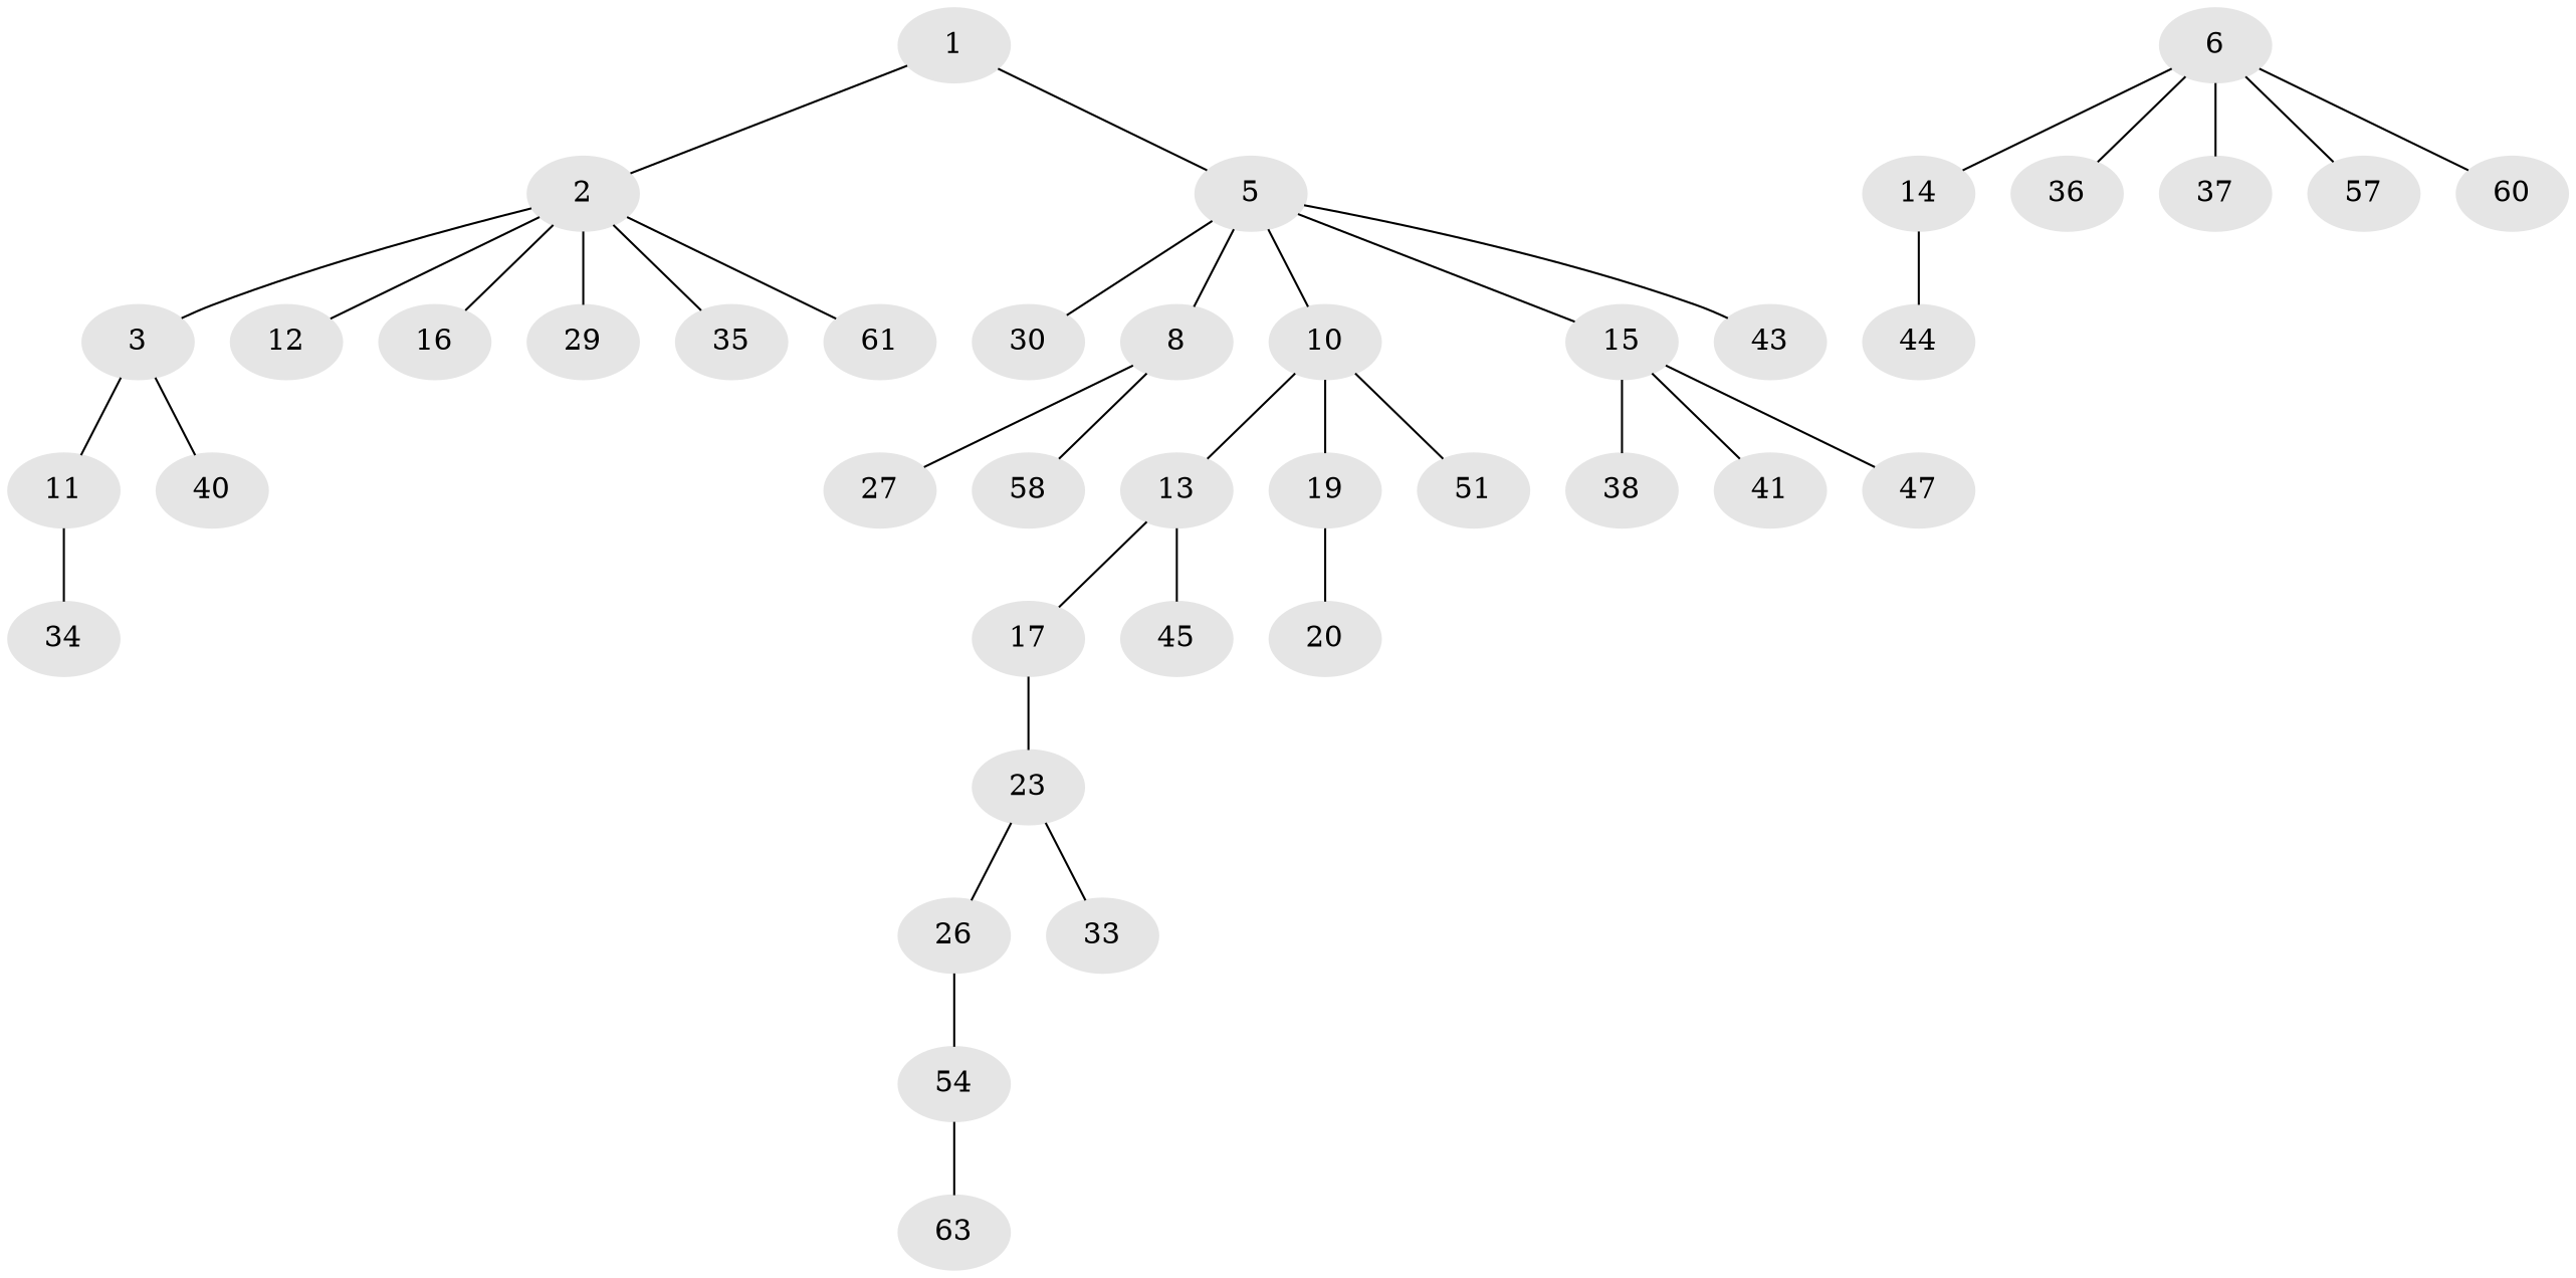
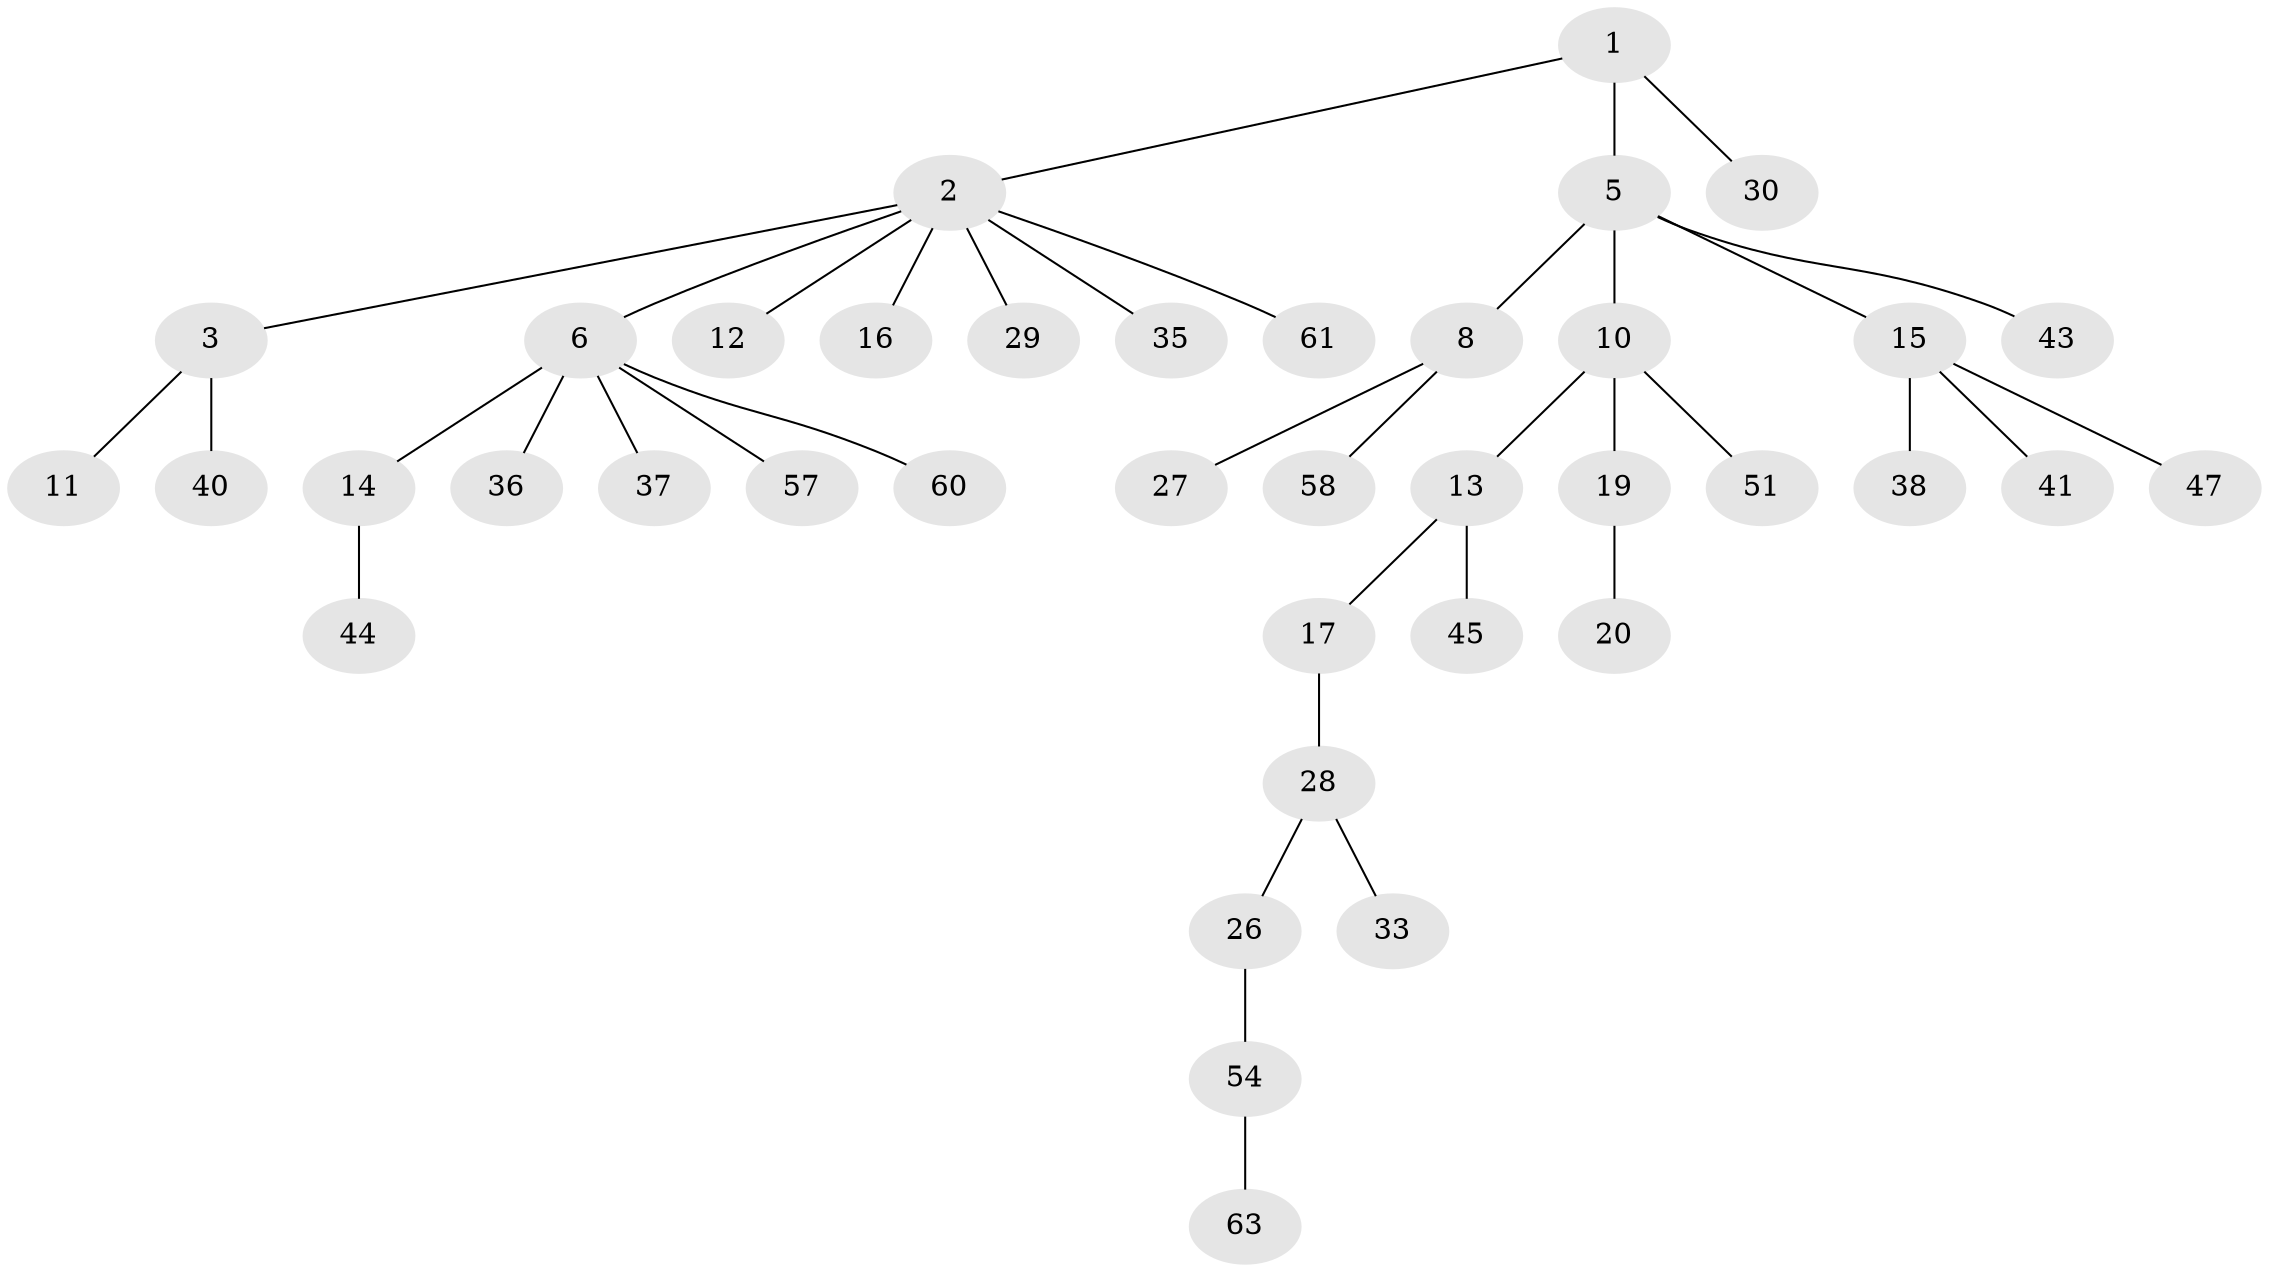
  graph {
    node [color=gray90 style=filled]
    1 [super="+9"]
    2 [super="+4"]
    5 [super="+7"]
    30 [super="+55"]
    3 [super="+25"]
    6 [super="+31"]
    12 [super="+24"]
    16 [super="+48"]
    29
    35 [super="+39"]
    61
    8 [super="+22"]
    10 [super="+53"]
    15 [super="+21"]
    43
    11
    40
    14 [super="+23"]
    36
    37
    57
    60
-   34 [super="+49"]
    27
    58
    13 [super="+46"]
    19
    51 [super="+62"]
    38
    41 [super="+59"]
    47
    44 [super="+56"]
    17 [super="+18"]
    45
    20 [super="+52"]
-   28 [super="+32" label=23]
+   28 [super="+32"]
    26 [super="+50"]
    54 [super="+64"]
    33
    63
    1 -- 2
    1 -- 5
-   5 -- 30
+   1 -- 30
    2 -- 3
+   2 -- 6
    2 -- 12
    2 -- 16
    2 -- 29
    2 -- 35
    2 -- 61
    5 -- 8
    5 -- 10
    5 -- 15
    5 -- 43
    3 -- 11
    3 -- 40
    6 -- 14
    6 -- 36
    6 -- 37
    6 -- 57
    6 -- 60
    8 -- 27
    8 -- 58
    10 -- 13
    10 -- 19
    10 -- 51
    15 -- 38
    15 -- 41
    15 -- 47
-   11 -- 34
    14 -- 44
    13 -- 17
    13 -- 45
    19 -- 20
    17 -- 28
    28 -- 26
    28 -- 33
    26 -- 54
    54 -- 63
  }
